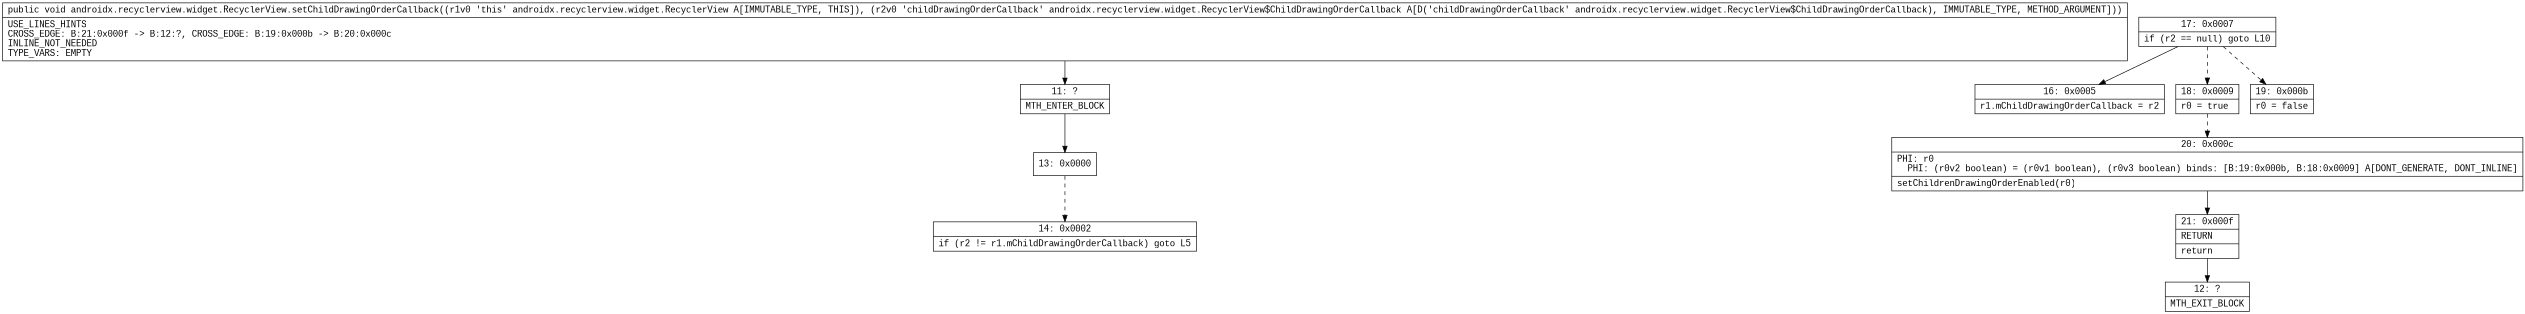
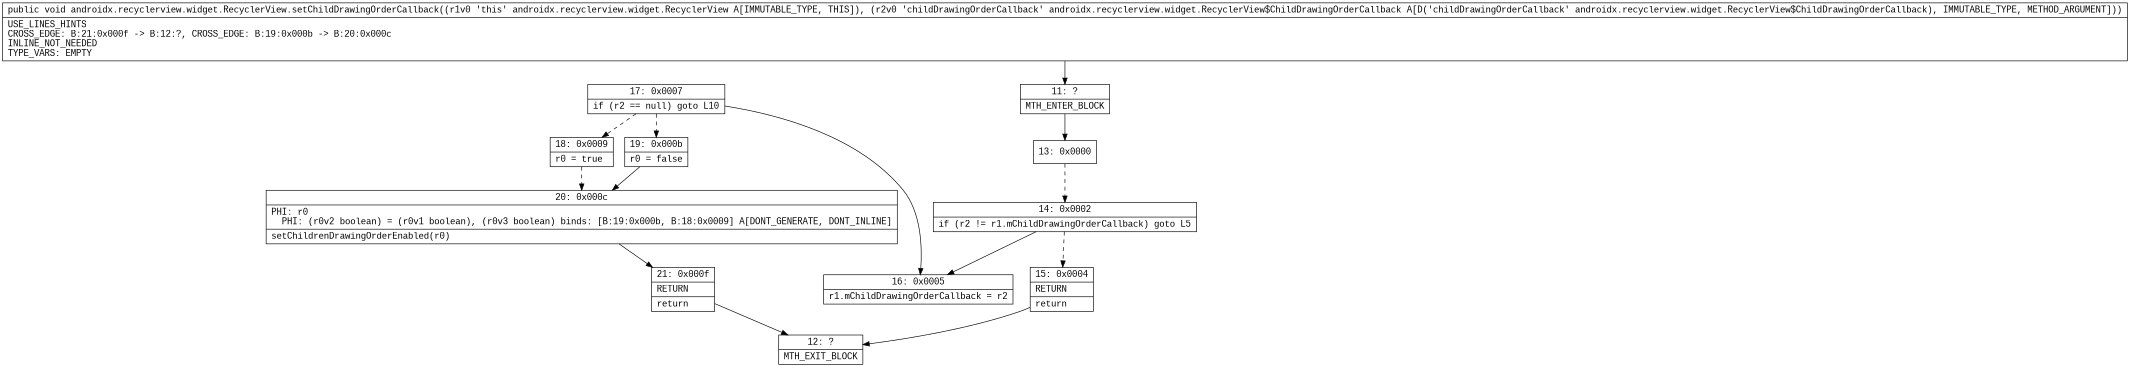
  digraph {
    fontname="Liberation Mono"
    node [fontname="Liberation Mono" shape=record]
    edge [fontname="Liberation Mono"]
    n1 [label="{11\:\ ?|MTH_ENTER_BLOCK\l}"]
    n2 [label="{13\:\ 0x0000}"]
    n3 [label="{14\:\ 0x0002|if (r2 != r1.mChildDrawingOrderCallback) goto L5\l}"]
+   n4 [label="{15\:\ 0x0004|RETURN\l|return\l}"]
    n5 [label="{16\:\ 0x0005|r1.mChildDrawingOrderCallback = r2\l}"]
    n6 [label="{12\:\ ?|MTH_EXIT_BLOCK\l}"]
    n7 [label="{17\:\ 0x0007|if (r2 == null) goto L10\l}"]
    n8 [label="{18\:\ 0x0009|r0 = true\l}"]
    n9 [label="{19\:\ 0x000b|r0 = false\l}"]
    n10 [label="{20\:\ 0x000c|PHI: r0 \l  PHI: (r0v2 boolean) = (r0v1 boolean), (r0v3 boolean) binds: [B:19:0x000b, B:18:0x0009] A[DONT_GENERATE, DONT_INLINE]\l|setChildrenDrawingOrderEnabled(r0)\l}"]
    n11 [label="{21\:\ 0x000f|RETURN\l|return\l}"]
    n12 [label="{public void androidx.recyclerview.widget.RecyclerView.setChildDrawingOrderCallback((r1v0 'this' androidx.recyclerview.widget.RecyclerView A[IMMUTABLE_TYPE, THIS]), (r2v0 'childDrawingOrderCallback' androidx.recyclerview.widget.RecyclerView$ChildDrawingOrderCallback A[D('childDrawingOrderCallback' androidx.recyclerview.widget.RecyclerView$ChildDrawingOrderCallback), IMMUTABLE_TYPE, METHOD_ARGUMENT]))  | USE_LINES_HINTS\lCROSS_EDGE: B:21:0x000f \-\> B:12:?, CROSS_EDGE: B:19:0x000b \-\> B:20:0x000c\lINLINE_NOT_NEEDED\lTYPE_VARS: EMPTY\l}"]
    n1 -> n2
    n2 -> n3 [style=dashed]
+   n3 -> n4 [style=dashed]
+   n3 -> n5
+   n4 -> n6
    n7 -> n5
    n7 -> n8 [style=dashed]
    n7 -> n9 [style=dashed]
    n8 -> n10 [style=dashed]
+   n9 -> n10
    n10 -> n11
    n11 -> n6
    n12 -> n1
  }
